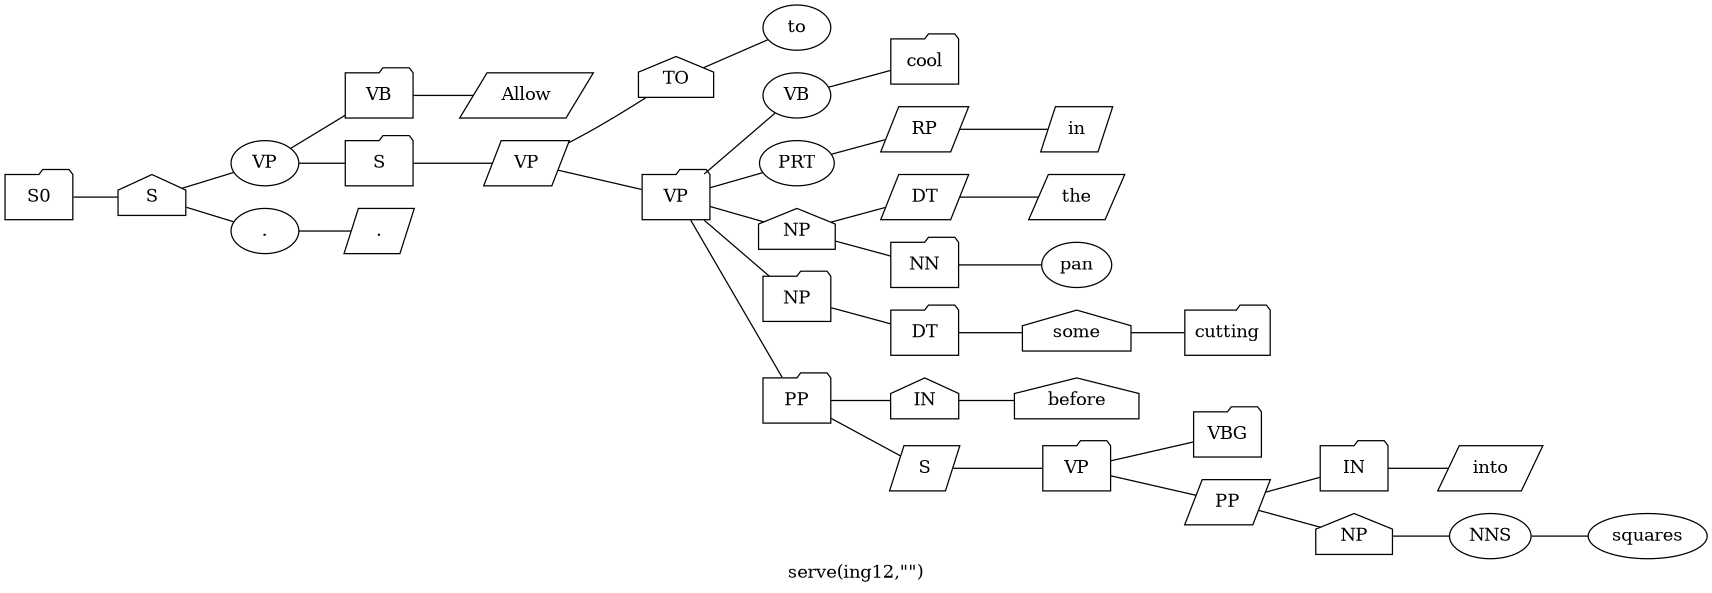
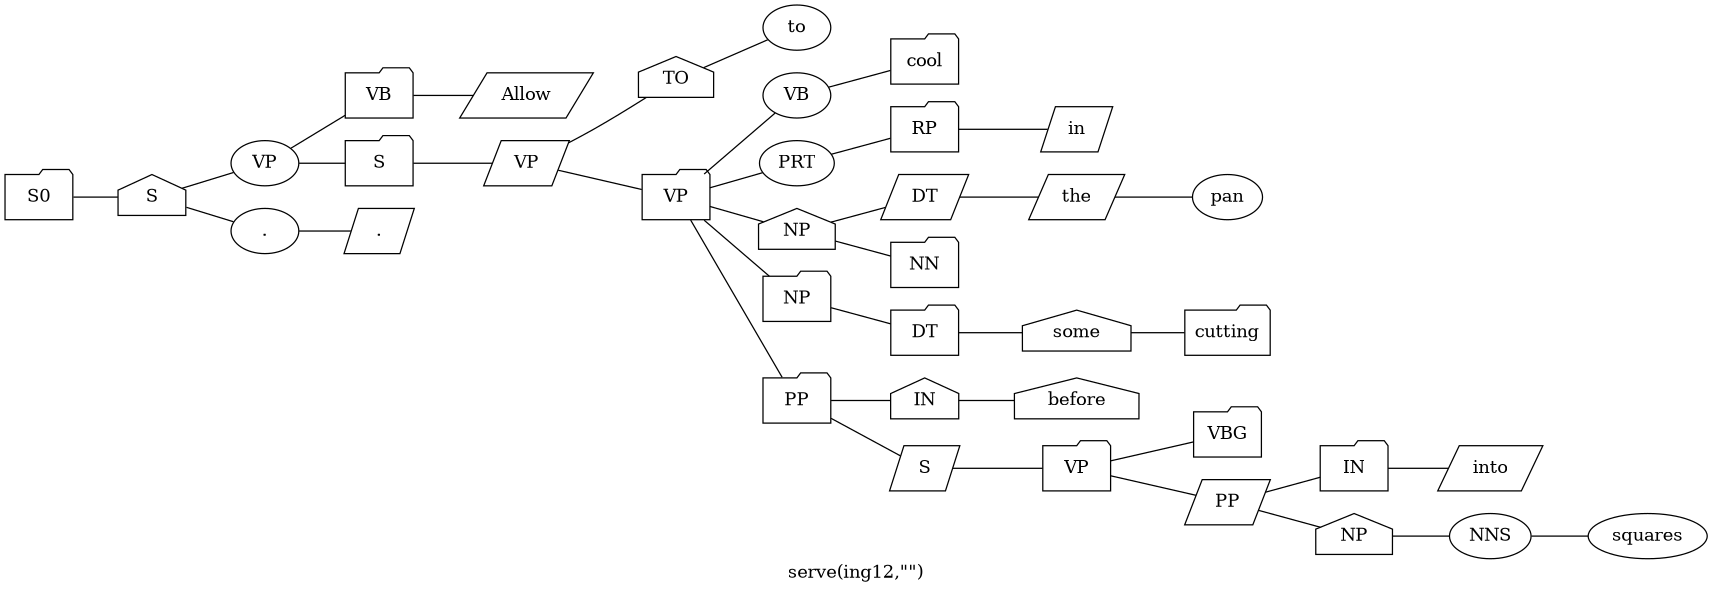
  graph {
    label="serve(ing12,\"\")"
    rankdir=LR
    node [shape=folder]
    n1 [label=S0]
    n2 [label=S shape=house]
    n3 [label=VP shape=ellipse]
    n4 [label="." shape=ellipse]
    n5 [label=VB]
    n6 [label=S]
    n7 [label="." shape=parallelogram]
    n8 [label=Allow shape=parallelogram]
    n9 [label=VP shape=parallelogram]
    n10 [label=TO shape=house]
    n11 [label=VP]
    n12 [label=to shape=ellipse]
    n13 [label=VB shape=ellipse]
    n14 [label=PRT shape=ellipse]
    n15 [label=NP shape=house]
    n16 [label=NP]
    n17 [label=PP]
    n18 [label=cool]
-   n19 [label=RP shape=parallelogram]
+   n19 [label=RP]
    n20 [label=DT shape=parallelogram]
    n21 [label=NN]
    n22 [label=DT]
    n23 [label=IN shape=house]
    n24 [label=S shape=parallelogram]
    n25 [label=in shape=parallelogram]
    n26 [label=the shape=parallelogram]
    n27 [label=pan shape=ellipse]
    n28 [label=some shape=house]
    n29 [label=cutting]
    n30 [label=before shape=house]
    n31 [label=VP]
    n32 [label=VBG]
    n33 [label=PP shape=parallelogram]
    n34 [label=IN]
    n35 [label=NP shape=house]
    n36 [label=into shape=parallelogram]
    n37 [label=NNS shape=ellipse]
    n38 [label=squares shape=ellipse]
    n1 -- n2
    n2 -- n3
    n2 -- n4
    n3 -- n5
    n3 -- n6
    n4 -- n7
    n5 -- n8
    n6 -- n9
    n9 -- n10
    n9 -- n11
    n10 -- n12
    n11 -- n13
    n11 -- n14
    n11 -- n15
    n11 -- n16
    n11 -- n17
    n13 -- n18
    n14 -- n19
    n15 -- n20
    n15 -- n21
    n16 -- n22
    n17 -- n23
    n17 -- n24
    n19 -- n25
    n20 -- n26
-   n21 -- n27
+   n26 -- n27
    n22 -- n28
    n23 -- n30
    n24 -- n31
    n28 -- n29
    n31 -- n32
    n31 -- n33
    n33 -- n34
    n33 -- n35
    n34 -- n36
    n35 -- n37
    n37 -- n38
  }
